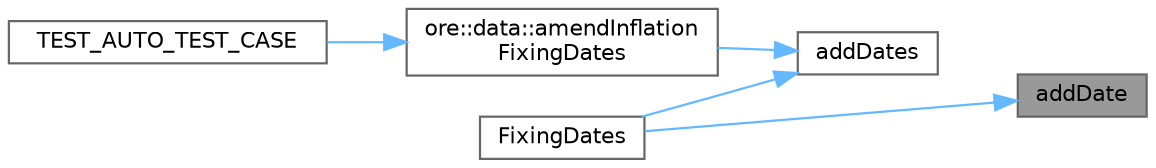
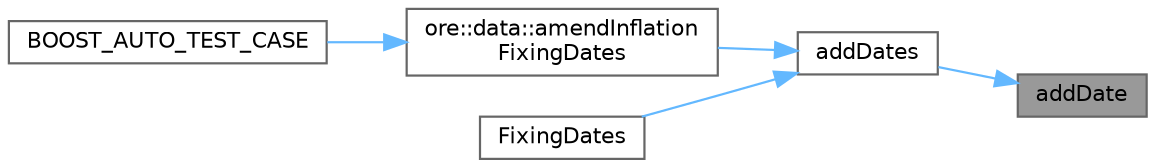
  digraph {
    rankdir=RL
    node [color=grey40 fillcolor=white fontname=Helvetica fontsize=10 shape=box style=filled]
    edge [color=steelblue1 dir=back fontname=Helvetica fontsize=10 labelfontname=Helvetica labelfontsize=10 style=solid]
    n1 [color=gray40 fillcolor=grey60 fontcolor=black height=0.2 label=addDate width=0.4]
    n2 [height=0.2 label=addDates width=0.4]
    n3 [height=0.2 label="ore::data::amendInflation\lFixingDates" width=0.4]
    n4 [height=0.2 label=FixingDates width=0.4]
-   n5 [height=0.2 label=TEST_AUTO_TEST_CASE width=0.4]
-   n1 -> n4
+   n5 [height=0.2 label=BOOST_AUTO_TEST_CASE width=0.4]
+   n1 -> n2
    n2 -> n3
    n2 -> n4
    n3 -> n5
  }
